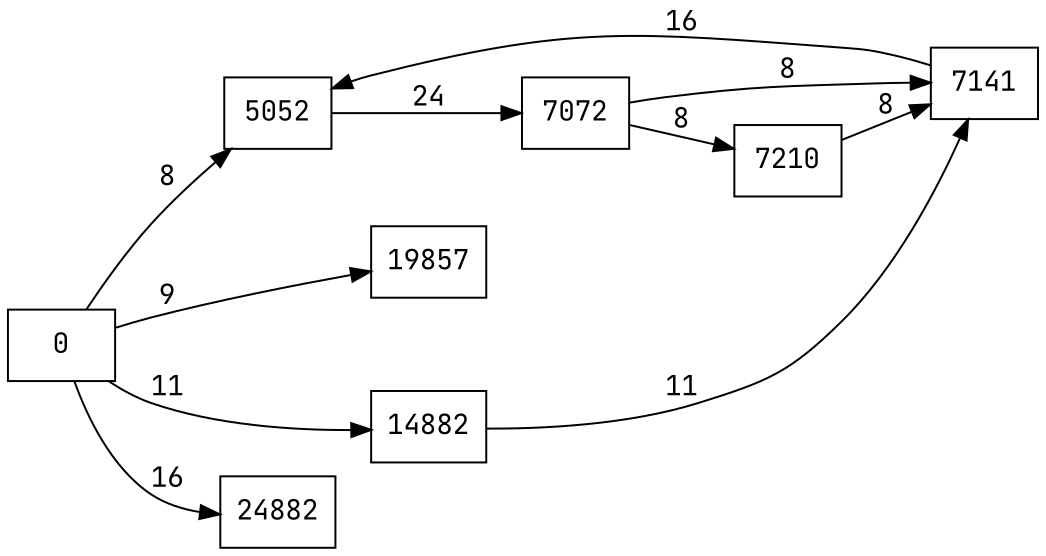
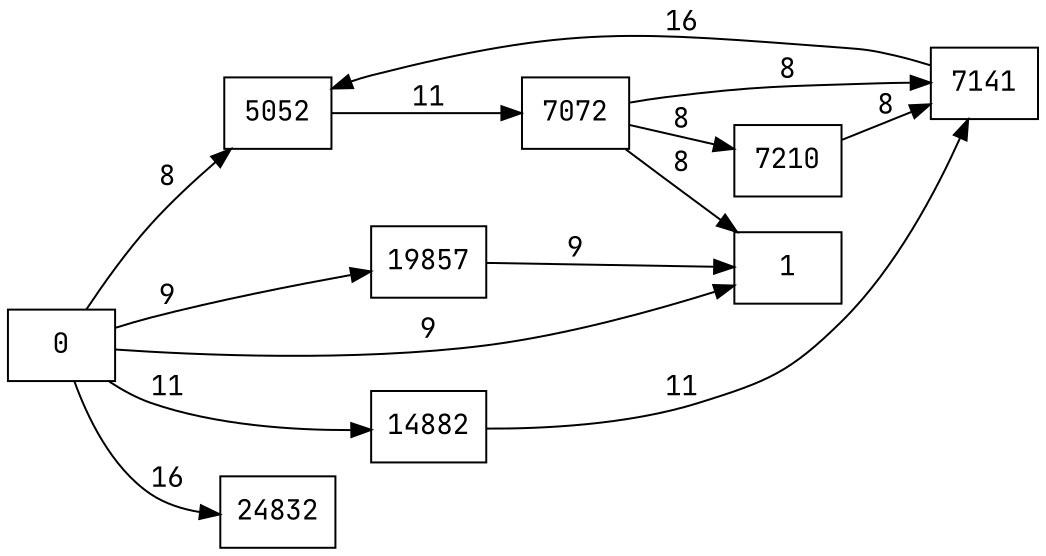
  digraph {
    fontname="JetBrains Mono"
    rankdir=LR
    node [fontname="JetBrains Mono" shape=rectangle]
    edge [fontname="JetBrains Mono"]
    n1 [label=5052]
    7072
    7141
    7210
+   1
    14882
    19857
    0
-   24832 [label=24882]
-   n1 -> 7072 [label=24]
+   24832
+   n1 -> 7072 [label=11]
    7072 -> 7141 [label=8]
    7072 -> 7210 [label=8]
+   7072 -> 1 [label=8]
    7141 -> n1 [label=16]
    7210 -> 7141 [label=8]
    14882 -> 7141 [label=11]
+   19857 -> 1 [label=9]
    0 -> n1 [label=8]
+   0 -> 1 [label=9]
    0 -> 14882 [label=11]
    0 -> 19857 [label=9]
    0 -> 24832 [label=16]
  }
